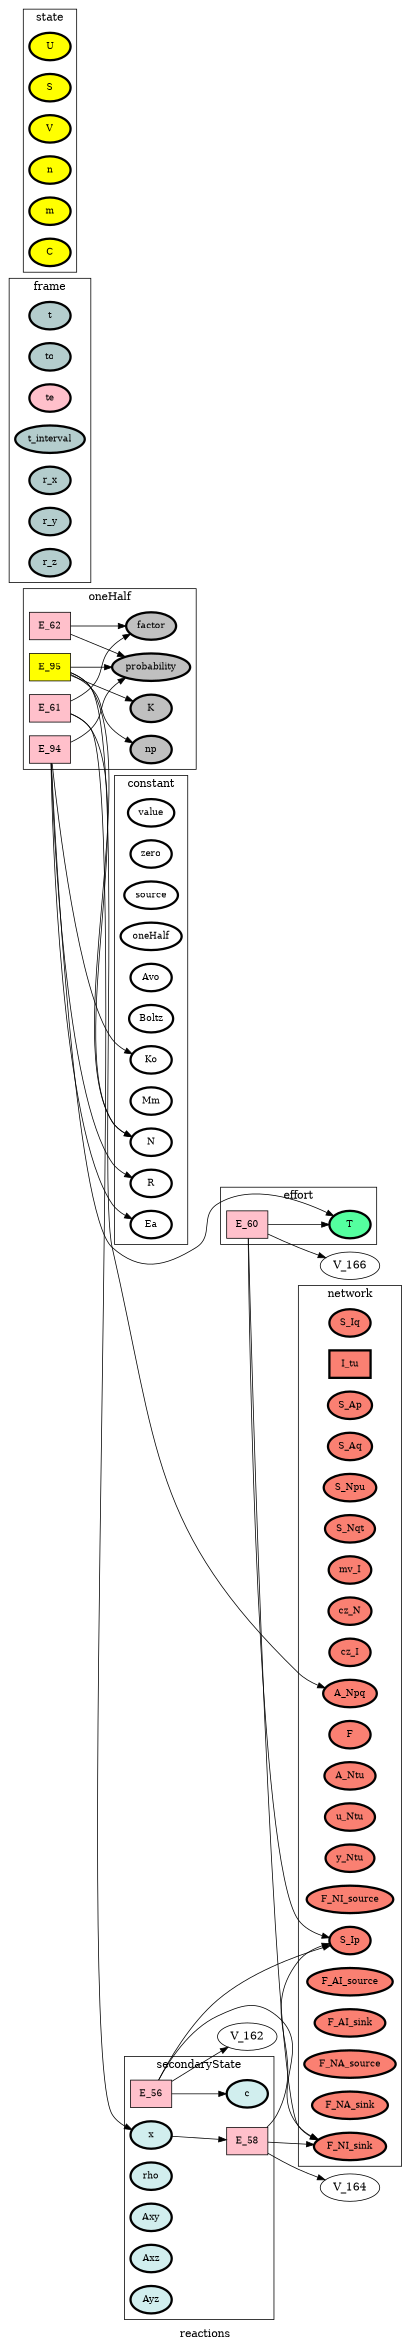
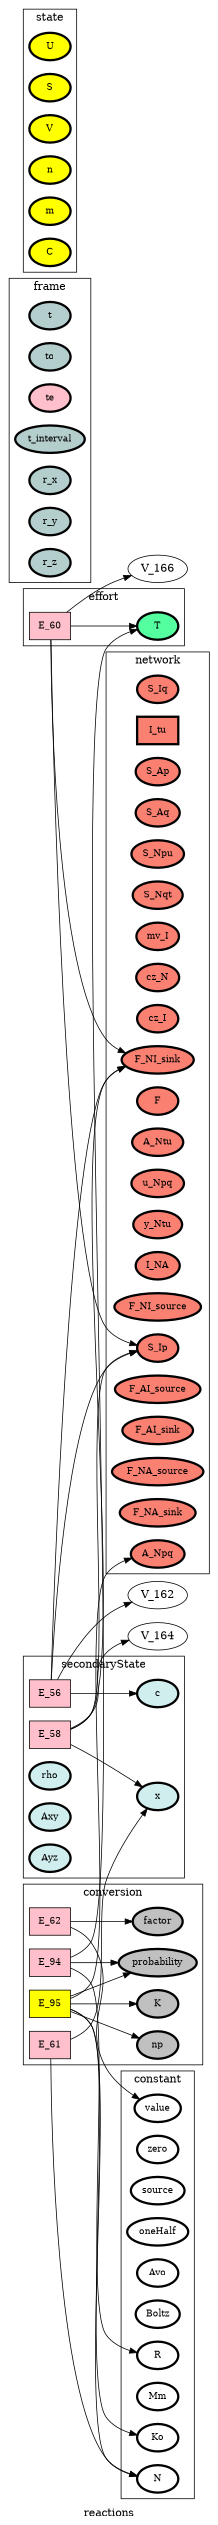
  digraph {
    label=reactions
    rankdir=LR
    node [fillcolor=salmon fontsize=12 penwidth=3 style=filled]
    edge [splines=ortho]
    n1 [label=S_Iq]
    n2 [label=I_tu shape=box]
    n3 [label=S_Ap]
    n4 [label=S_Aq]
    n5 [label=S_Npu]
    n6 [label=S_Nqt]
    n7 [label=mv_I]
    n8 [label=cz_N]
    n9 [label=cz_I]
    n10 [label=A_Npq]
    n11 [label=F]
    n12 [label=A_Ntu]
-   n13 [label=u_Ntu]
+   n13 [label=u_Npq]
    n14 [label=y_Ntu]
+   n15 [label=I_NA]
    n16 [label=F_NI_source]
    n17 [label=F_NI_sink]
    n18 [label=F_AI_source]
    n19 [label=F_AI_sink]
    n20 [label=F_NA_source]
    n21 [label=F_NA_sink]
    n22 [label=S_Ip]
    n23 [fillcolor=lightcyan3 label=t]
    n24 [fillcolor=lightcyan3 label=to]
    n25 [fillcolor=pink label=te]
    n26 [fillcolor=lightcyan3 label=t_interval]
    n27 [fillcolor=lightcyan3 label=r_x]
    n28 [fillcolor=lightcyan3 label=r_y]
    n29 [fillcolor=lightcyan3 label=r_z]
    n30 [fillcolor=yellow label=U]
    n31 [fillcolor=yellow label=S]
    n32 [fillcolor=yellow label=V]
    n33 [fillcolor=yellow label=n]
    n34 [fillcolor=yellow label=m]
    n35 [fillcolor=yellow label=C]
    n36 [fillcolor=white label=value]
    n37 [fillcolor=white label=zero]
    n38 [fillcolor=white label=source]
    n39 [fillcolor=white label=oneHalf]
    n40 [fillcolor=white label=Avo]
    n41 [fillcolor=white label=Boltz]
    n42 [fillcolor=white label=R]
    n43 [fillcolor=white label=Mm]
-   n44 [fillcolor=white label=Ea]
    n45 [fillcolor=white label=Ko]
    n46 [fillcolor=white label=N]
    E_60 [fillcolor=pink shape=box penwidth=""]
    n48 [fillcolor=seagreen1 label=T]
    E_56 [fillcolor=pink shape=box penwidth=""]
    n50 [fillcolor=lightcyan2 label=c]
    E_58 [fillcolor=pink shape=box penwidth=""]
    n52 [fillcolor=lightcyan2 label=x]
    n53 [fillcolor=lightcyan2 label=rho]
    n54 [fillcolor=lightcyan2 label=Axy]
-   n55 [fillcolor=lightcyan2 label=Axz]
    n56 [fillcolor=lightcyan2 label=Ayz]
    E_61 [fillcolor=pink shape=box penwidth=""]
    n58 [fillcolor=grey label=factor]
    E_62 [fillcolor=pink shape=box penwidth=""]
    n60 [fillcolor=grey label=probability]
    E_94 [fillcolor=pink shape=box penwidth=""]
    n62 [fillcolor=grey label=K]
    E_95 [fillcolor=yellow shape=box penwidth=""]
    n64 [fillcolor=grey label=np]
    V_166 [fillcolor="" fontsize="" penwidth="" style=""]
    V_162 [fillcolor="" fontsize="" penwidth="" style=""]
    V_164 [fillcolor="" fontsize="" penwidth="" style=""]
    subgraph cluster_1 {
      label=network
      n1
      n2
      n3
      n4
      n5
      n6
      n7
      n8
      n9
      n10
      n11
      n12
      n13
      n14
+     n15
      n16
      n17
      n18
      n19
      n20
      n21
      n22
    }
    subgraph cluster_2 {
      label=differenceOperator
    }
    subgraph cluster_3 {
      label=frame
      n23
      n24
      n25
      n26
      n27
      n28
      n29
    }
    subgraph cluster_4 {
      label=state
      n30
      n31
      n32
      n33
      n34
      n35
    }
    subgraph cluster_5 {
      label=constant
      n36
      n37
      n38
      n39
      n40
      n41
      n42
      n43
-     n44
      n45
      n46
    }
    subgraph cluster_6 {
      label=effort
      E_60
      n48
    }
    subgraph cluster_7 {
      label=secondaryState
      E_56
      n50
      E_58
      n52
      n53
      n54
-     n55
      n56
    }
    subgraph cluster_8 {
      label=diffState
    }
    subgraph cluster_9 {
-     label=oneHalf
+     label=conversion
      E_61
      n58
      E_62
      n60
      E_94
      n62
      E_95
      n64
    }
    subgraph cluster_10 {
      label=controlInput
    }
    subgraph cluster_11 {
      label=observation
    }
    E_60 -> n17
    E_60 -> n22
    E_60 -> n48
    E_60 -> V_166
    E_56 -> n17
    E_56 -> n22
    E_56 -> n50
    E_56 -> V_162
    E_58 -> n17
    E_58 -> n22
-   n52 -> E_58
+   E_58 -> n52
    E_58 -> V_164
    E_61 -> n46
    E_61 -> n52
-   E_61 -> n58
    E_62 -> n58
-   E_62 -> n60
+   E_62 -> n36
    E_94 -> n42
-   E_94 -> n44
-   E_94 -> n45
+   E_95 -> n45
    E_94 -> n48
    E_94 -> n60
    E_95 -> n10
    E_95 -> n46
    E_95 -> n60
    E_95 -> n62
    E_95 -> n64
  }
